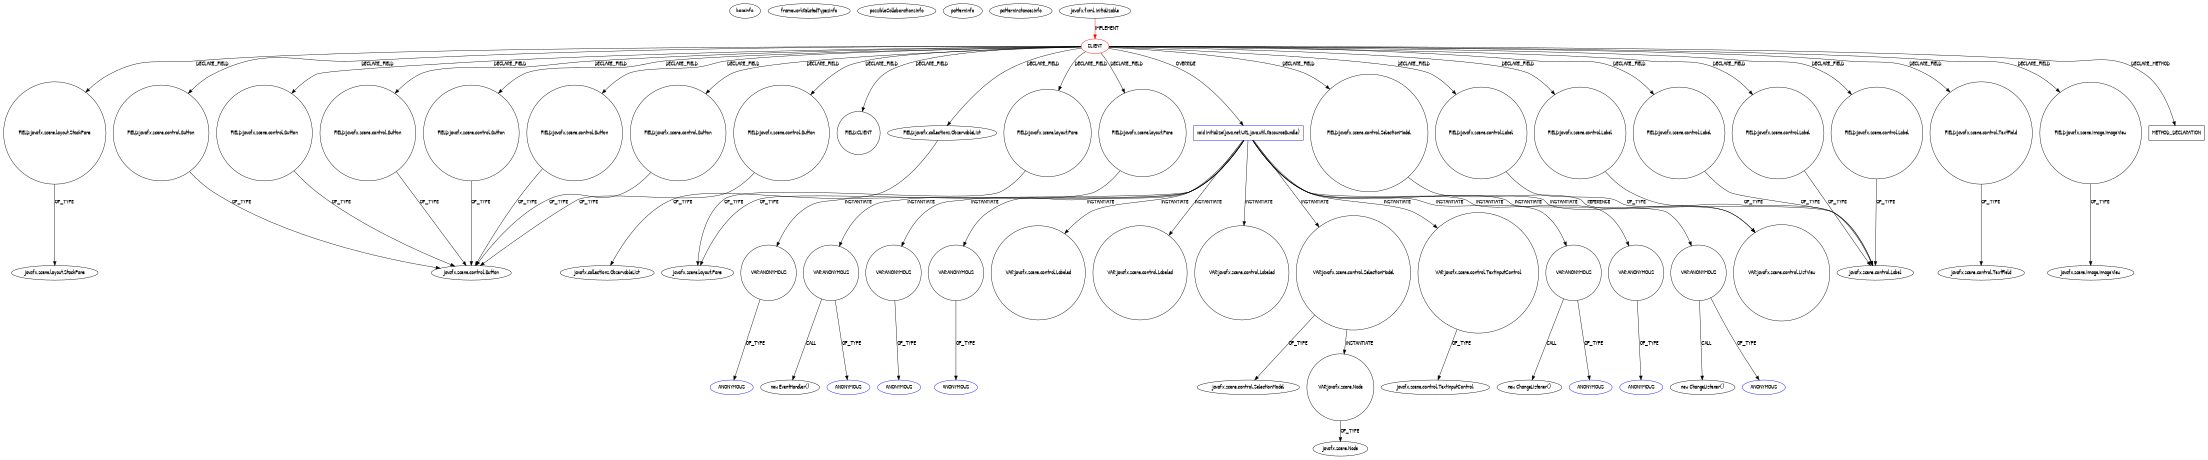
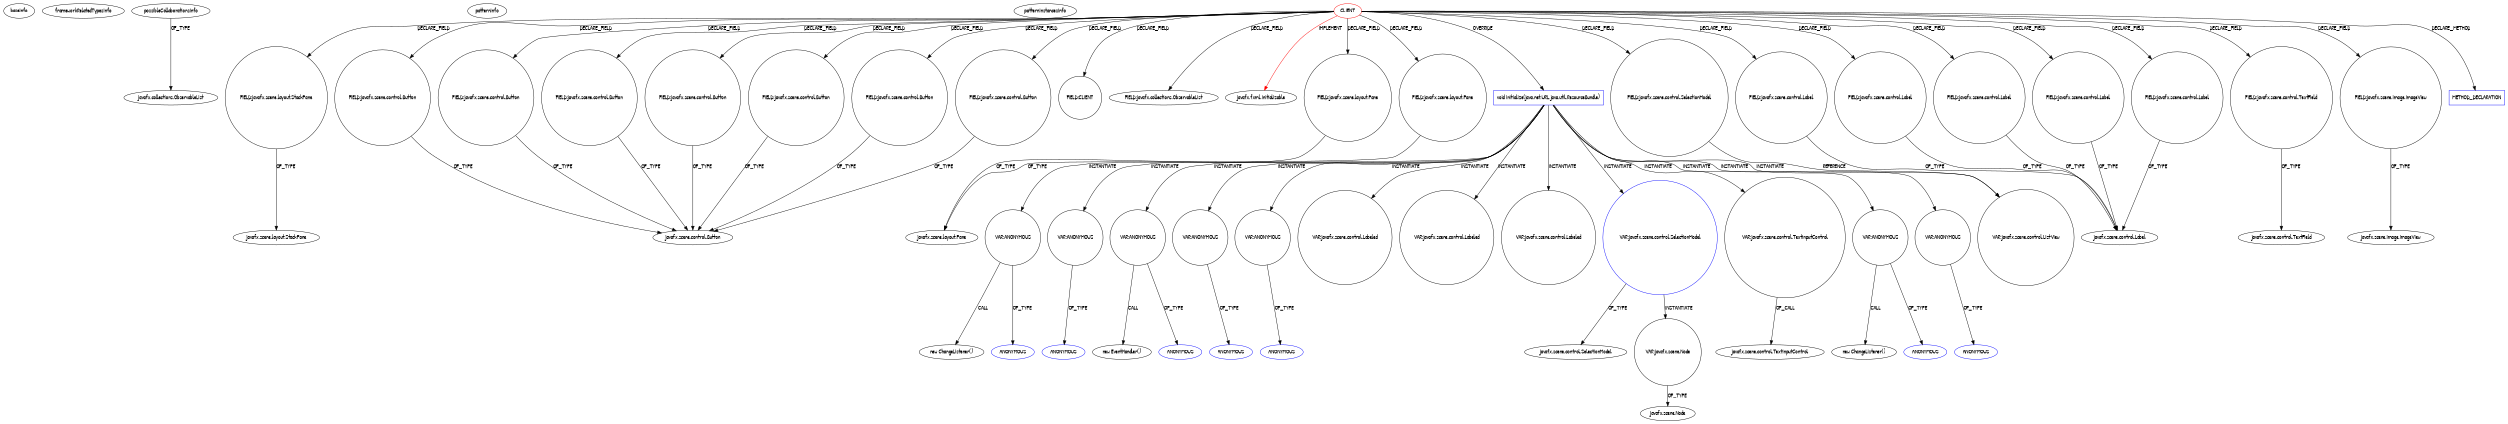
  digraph {
    fontname="Patrick Hand"
    node [fontname="Patrick Hand" isFrameworkType=false shape=circle vertexType=FIELD_DECLARATION]
    edge [fontname="Patrick Hand"]
    baseInfo [category=pattern graphId=1699 isAnonymous=false possibleRelation=false isFrameworkType="" shape="" vertexType=""]
    frameworkRelatedTypesInfo [0="javafx.fxml.Initializable" isFrameworkType="" shape="" vertexType=""]
    possibleCollaborationsInfo [isFrameworkType="" shape="" vertexType=""]
    patternInfo [frequency=2.0 patternRootClient=0 isFrameworkType="" shape="" vertexType=""]
    patternInstancesInfo [0="hock323-eventManager~/hock323-eventManager/EventManager-master/src/eventManager/controller/pokerTournament/TournamentController.java~TournamentController~3009" 1="mouradsaadi-LO23-IHM~/mouradsaadi-LO23-IHM/LO23-IHM-master/Sudoku-IHM/src/sudoko/ihm/vue/FXMLDocumentController.java~FXMLDocumentController~3651" isFrameworkType="" shape="" vertexType=""]
    n6 [label="FIELD:javafx.scene.layout.StackPane"]
    n7 [label="javafx.scene.layout.StackPane" vertexType=FRAMEWORK_CLASS_TYPE shape=""]
    n8 [color=red label=CLIENT vertexType=ROOT_CLIENT_CLASS_DECLARATION shape=""]
    n9 [label="FIELD:javafx.scene.control.Button"]
    n10 [label="FIELD:javafx.scene.control.Button"]
    n11 [label="FIELD:javafx.scene.control.Button"]
    n12 [label="FIELD:javafx.scene.control.Button"]
    n13 [label="FIELD:javafx.scene.control.Button"]
    n14 [label="FIELD:javafx.scene.control.Button"]
    n15 [label="FIELD:javafx.scene.control.Button"]
    n16 [label="FIELD:CLIENT"]
    n17 [label="FIELD:javafx.collections.ObservableList" shape=ellipse]
    n18 [label="javafx.fxml.Initializable" vertexType=FRAMEWORK_INTERFACE_TYPE shape=""]
    n19 [label="FIELD:javafx.scene.layout.Pane"]
    n20 [label="FIELD:javafx.scene.layout.Pane"]
    n21 [color=blue label="void initialize(java.net.URL,java.util.ResourceBundle)" shape=box vertexType=OVERRIDING_METHOD_DECLARATION]
    n22 [label="FIELD:javafx.scene.control.SelectionModel"]
    n23 [label="FIELD:javafx.scene.control.Label"]
    n24 [label="FIELD:javafx.scene.control.Label"]
    n25 [label="FIELD:javafx.scene.control.Label"]
    n26 [label="FIELD:javafx.scene.control.Label"]
    n27 [label="FIELD:javafx.scene.control.Label"]
    n28 [label="FIELD:javafx.scene.control.TextField"]
    n29 [label="FIELD:javafx.scene.image.ImageView"]
-   n30 [label=METHOD_DECLARATION shape=box vertexType=CLIENT_METHOD_DECLARATION]
+   n30 [label=METHOD_DECLARATION shape=box vertexType=CLIENT_METHOD_DECLARATION color=blue]
    n31 [label="javafx.scene.control.Button" vertexType=FRAMEWORK_CLASS_TYPE shape=""]
    n32 [label="javafx.collections.ObservableList" vertexType=FRAMEWORK_INTERFACE_TYPE shape=""]
    n33 [label="javafx.scene.layout.Pane" vertexType=FRAMEWORK_CLASS_TYPE shape=""]
    n34 [label="VAR:javafx.scene.control.ListView" vertexType=VARIABLE_EXPRESION]
-   n35 [label="VAR:javafx.scene.control.SelectionModel" vertexType=VARIABLE_EXPRESION]
+   n35 [label="VAR:javafx.scene.control.SelectionModel" vertexType=VARIABLE_EXPRESION color=blue]
    n36 [label="VAR:javafx.scene.control.TextInputControl" vertexType=VARIABLE_EXPRESION]
    n37 [label="VAR:ANONYMOUS" vertexType=VARIABLE_EXPRESION]
    n38 [label="VAR:ANONYMOUS" vertexType=VARIABLE_EXPRESION]
    n39 [label="VAR:ANONYMOUS" vertexType=VARIABLE_EXPRESION]
    n40 [label="VAR:ANONYMOUS" vertexType=VARIABLE_EXPRESION]
    n41 [label="VAR:ANONYMOUS" vertexType=VARIABLE_EXPRESION]
    n42 [label="VAR:ANONYMOUS" vertexType=VARIABLE_EXPRESION]
    n43 [label="VAR:ANONYMOUS" vertexType=VARIABLE_EXPRESION]
    n44 [label="VAR:javafx.scene.control.Labeled" vertexType=VARIABLE_EXPRESION]
    n45 [label="VAR:javafx.scene.control.Labeled" vertexType=VARIABLE_EXPRESION]
    n46 [label="VAR:javafx.scene.control.Labeled" vertexType=VARIABLE_EXPRESION]
    n47 [label="javafx.scene.control.Label" vertexType=FRAMEWORK_CLASS_TYPE shape=""]
    n48 [label="javafx.scene.control.TextField" vertexType=FRAMEWORK_CLASS_TYPE shape=""]
    n49 [label="javafx.scene.image.ImageView" vertexType=FRAMEWORK_CLASS_TYPE shape=""]
    n50 [label="VAR:javafx.scene.Node" vertexType=VARIABLE_EXPRESION]
    n51 [label="javafx.scene.control.SelectionModel" vertexType=FRAMEWORK_CLASS_TYPE shape=""]
    n52 [label="javafx.scene.control.TextInputControl" vertexType=FRAMEWORK_CLASS_TYPE shape=""]
    n53 [label="javafx.scene.Node" vertexType=FRAMEWORK_CLASS_TYPE shape=""]
    n54 [color=blue label=ANONYMOUS vertexType=REFERENCE_ANONYMOUS_DECLARATION shape=""]
    n55 [label="new ChangeListener()" vertexType=CONSTRUCTOR_CALL shape=""]
    n56 [color=blue label=ANONYMOUS vertexType=REFERENCE_ANONYMOUS_DECLARATION shape=""]
    n57 [color=blue label=ANONYMOUS vertexType=REFERENCE_ANONYMOUS_DECLARATION shape=""]
    n58 [label="new ChangeListener()" vertexType=CONSTRUCTOR_CALL shape=""]
    n59 [color=blue label=ANONYMOUS vertexType=REFERENCE_ANONYMOUS_DECLARATION shape=""]
    n60 [color=blue label=ANONYMOUS vertexType=REFERENCE_ANONYMOUS_DECLARATION shape=""]
    n61 [label="new EventHandler()" vertexType=CONSTRUCTOR_CALL shape=""]
    n62 [color=blue label=ANONYMOUS vertexType=REFERENCE_ANONYMOUS_DECLARATION shape=""]
    n63 [color=blue label=ANONYMOUS vertexType=REFERENCE_ANONYMOUS_DECLARATION shape=""]
    n6 -> n7 [label=OF_TYPE]
    n8 -> n6 [label=DECLARE_FIELD]
    n8 -> n9 [label=DECLARE_FIELD]
    n8 -> n10 [label=DECLARE_FIELD]
    n8 -> n11 [label=DECLARE_FIELD]
    n8 -> n12 [label=DECLARE_FIELD]
    n8 -> n13 [label=DECLARE_FIELD]
    n8 -> n14 [label=DECLARE_FIELD]
    n8 -> n15 [label=DECLARE_FIELD]
    n8 -> n16 [label=DECLARE_FIELD]
    n8 -> n17 [label=DECLARE_FIELD]
-   n18 -> n8 [color=red label=IMPLEMENT]
+   n8 -> n18 [color=red label=IMPLEMENT]
    n8 -> n19 [label=DECLARE_FIELD]
    n8 -> n20 [label=DECLARE_FIELD]
    n8 -> n21 [label=OVERRIDE]
    n8 -> n22 [label=DECLARE_FIELD]
    n8 -> n23 [label=DECLARE_FIELD]
    n8 -> n24 [label=DECLARE_FIELD]
    n8 -> n25 [label=DECLARE_FIELD]
    n8 -> n26 [label=DECLARE_FIELD]
    n8 -> n27 [label=DECLARE_FIELD]
    n8 -> n28 [label=DECLARE_FIELD]
    n8 -> n29 [label=DECLARE_FIELD]
    n8 -> n30 [label=DECLARE_METHOD]
    n9 -> n31 [label=OF_TYPE]
    n10 -> n31 [label=OF_TYPE]
    n11 -> n31 [label=OF_TYPE]
    n12 -> n31 [label=OF_TYPE]
    n13 -> n31 [label=OF_TYPE]
    n14 -> n31 [label=OF_TYPE]
    n15 -> n31 [label=OF_TYPE]
-   n17 -> n32 [label=OF_TYPE]
+   possibleCollaborationsInfo -> n32 [label=OF_TYPE]
    n19 -> n33 [label=OF_TYPE]
    n20 -> n33 [label=OF_TYPE]
    n21 -> n34 [label=INSTANTIATE]
    n21 -> n35 [label=INSTANTIATE]
    n21 -> n36 [label=INSTANTIATE]
    n21 -> n37 [label=INSTANTIATE]
    n21 -> n38 [label=INSTANTIATE]
    n21 -> n39 [label=INSTANTIATE]
    n21 -> n40 [label=INSTANTIATE]
    n21 -> n41 [label=INSTANTIATE]
    n21 -> n42 [label=INSTANTIATE]
    n21 -> n43 [label=INSTANTIATE]
    n21 -> n44 [label=INSTANTIATE]
    n21 -> n45 [label=INSTANTIATE]
    n21 -> n46 [label=INSTANTIATE]
    n22 -> n34 [label=REFERENCE]
    n23 -> n47 [label=OF_TYPE]
    n24 -> n47 [label=OF_TYPE]
    n25 -> n47 [label=OF_TYPE]
    n26 -> n47 [label=OF_TYPE]
    n27 -> n47 [label=OF_TYPE]
    n28 -> n48 [label=OF_TYPE]
    n29 -> n49 [label=OF_TYPE]
    n35 -> n50 [label=INSTANTIATE]
    n35 -> n51 [label=OF_TYPE]
-   n36 -> n52 [label=OF_TYPE]
+   n36 -> n52 [label=OF_CALL]
    n37 -> n54 [label=OF_TYPE]
    n37 -> n55 [label=CALL]
    n38 -> n56 [label=OF_TYPE]
    n39 -> n57 [label=OF_TYPE]
    n39 -> n58 [label=CALL]
    n40 -> n59 [label=OF_TYPE]
    n41 -> n60 [label=OF_TYPE]
    n41 -> n61 [label=CALL]
    n42 -> n62 [label=OF_TYPE]
    n43 -> n63 [label=OF_TYPE]
    n50 -> n53 [label=OF_TYPE]
  }
